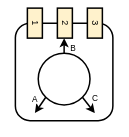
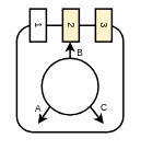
  <mxCell id="0" />
  <mxCell id="1" parent="0" />
  <mxCell id="2" value="" style="rounded=1;whiteSpace=wrap;html=1;strokeWidth=2;" vertex="1" parent="1"><mxGeometry x="20" y="30" width="130" height="130" as="geometry" /></mxCell>
  <mxCell id="3" style="edgeStyle=none;html=1;exitX=0;exitY=1;exitDx=0;exitDy=0;strokeWidth=2;" edge="1" parent="1" source="9"><mxGeometry relative="1" as="geometry"><mxPoint x="46" y="150" as="targetPoint" /></mxGeometry></mxCell>
  <mxCell id="4" value="A" style="edgeLabel;html=1;align=center;verticalAlign=middle;resizable=0;points=[];" vertex="1" connectable="0" parent="3"><mxGeometry x="-0.301" relative="1" as="geometry"><mxPoint x="-10" y="-6" as="offset" /></mxGeometry></mxCell>
  <mxCell id="5" style="edgeStyle=none;html=1;exitX=1;exitY=1;exitDx=0;exitDy=0;entryX=0.815;entryY=0.923;entryDx=0;entryDy=0;entryPerimeter=0;strokeWidth=2;" edge="1" parent="1" source="9" target="2"><mxGeometry relative="1" as="geometry" /></mxCell>
  <mxCell id="6" value="C" style="edgeLabel;html=1;align=center;verticalAlign=middle;resizable=0;points=[];" vertex="1" connectable="0" parent="5"><mxGeometry x="-0.252" relative="1" as="geometry"><mxPoint x="10" y="-7" as="offset" /></mxGeometry></mxCell>
  <mxCell id="7" style="edgeStyle=none;html=1;exitX=0.5;exitY=0;exitDx=0;exitDy=0;strokeWidth=2;" edge="1" parent="1" source="9"><mxGeometry relative="1" as="geometry"><mxPoint x="85" y="50" as="targetPoint" /><Array as="points"><mxPoint x="85" y="50" /></Array></mxGeometry></mxCell>
  <mxCell id="8" value="B" style="edgeLabel;html=1;align=center;verticalAlign=middle;resizable=0;points=[];" vertex="1" connectable="0" parent="7"><mxGeometry x="-0.349" y="1" relative="1" as="geometry"><mxPoint x="12" as="offset" /></mxGeometry></mxCell>
  <mxCell id="9" value="" style="ellipse;whiteSpace=wrap;html=1;aspect=fixed;strokeWidth=2;" vertex="1" parent="1"><mxGeometry x="50.5" y="70" width="69" height="69" as="geometry" /></mxCell>
- <mxCell id="10" value="1" style="rounded=0;whiteSpace=wrap;html=1;rotation=90;strokeWidth=2;fillColor=#fff2cc;" vertex="1" parent="1"><mxGeometry x="26" y="20" width="40" height="20" as="geometry" /></mxCell>
+ <mxCell id="10" value="1" style="rounded=0;whiteSpace=wrap;html=1;rotation=90;strokeWidth=2;" vertex="1" parent="1"><mxGeometry x="26" y="20" width="40" height="20" as="geometry" /></mxCell>
  <mxCell id="11" value="2" style="rounded=0;whiteSpace=wrap;html=1;rotation=90;strokeWidth=2;fillColor=#fff2cc;" vertex="1" parent="1"><mxGeometry x="66" y="20" width="40" height="20" as="geometry" /></mxCell>
  <mxCell id="12" value="3" style="rounded=0;whiteSpace=wrap;html=1;rotation=90;strokeWidth=2;fillColor=#fff2cc;" vertex="1" parent="1"><mxGeometry x="106" y="20" width="40" height="20" as="geometry" /></mxCell>
